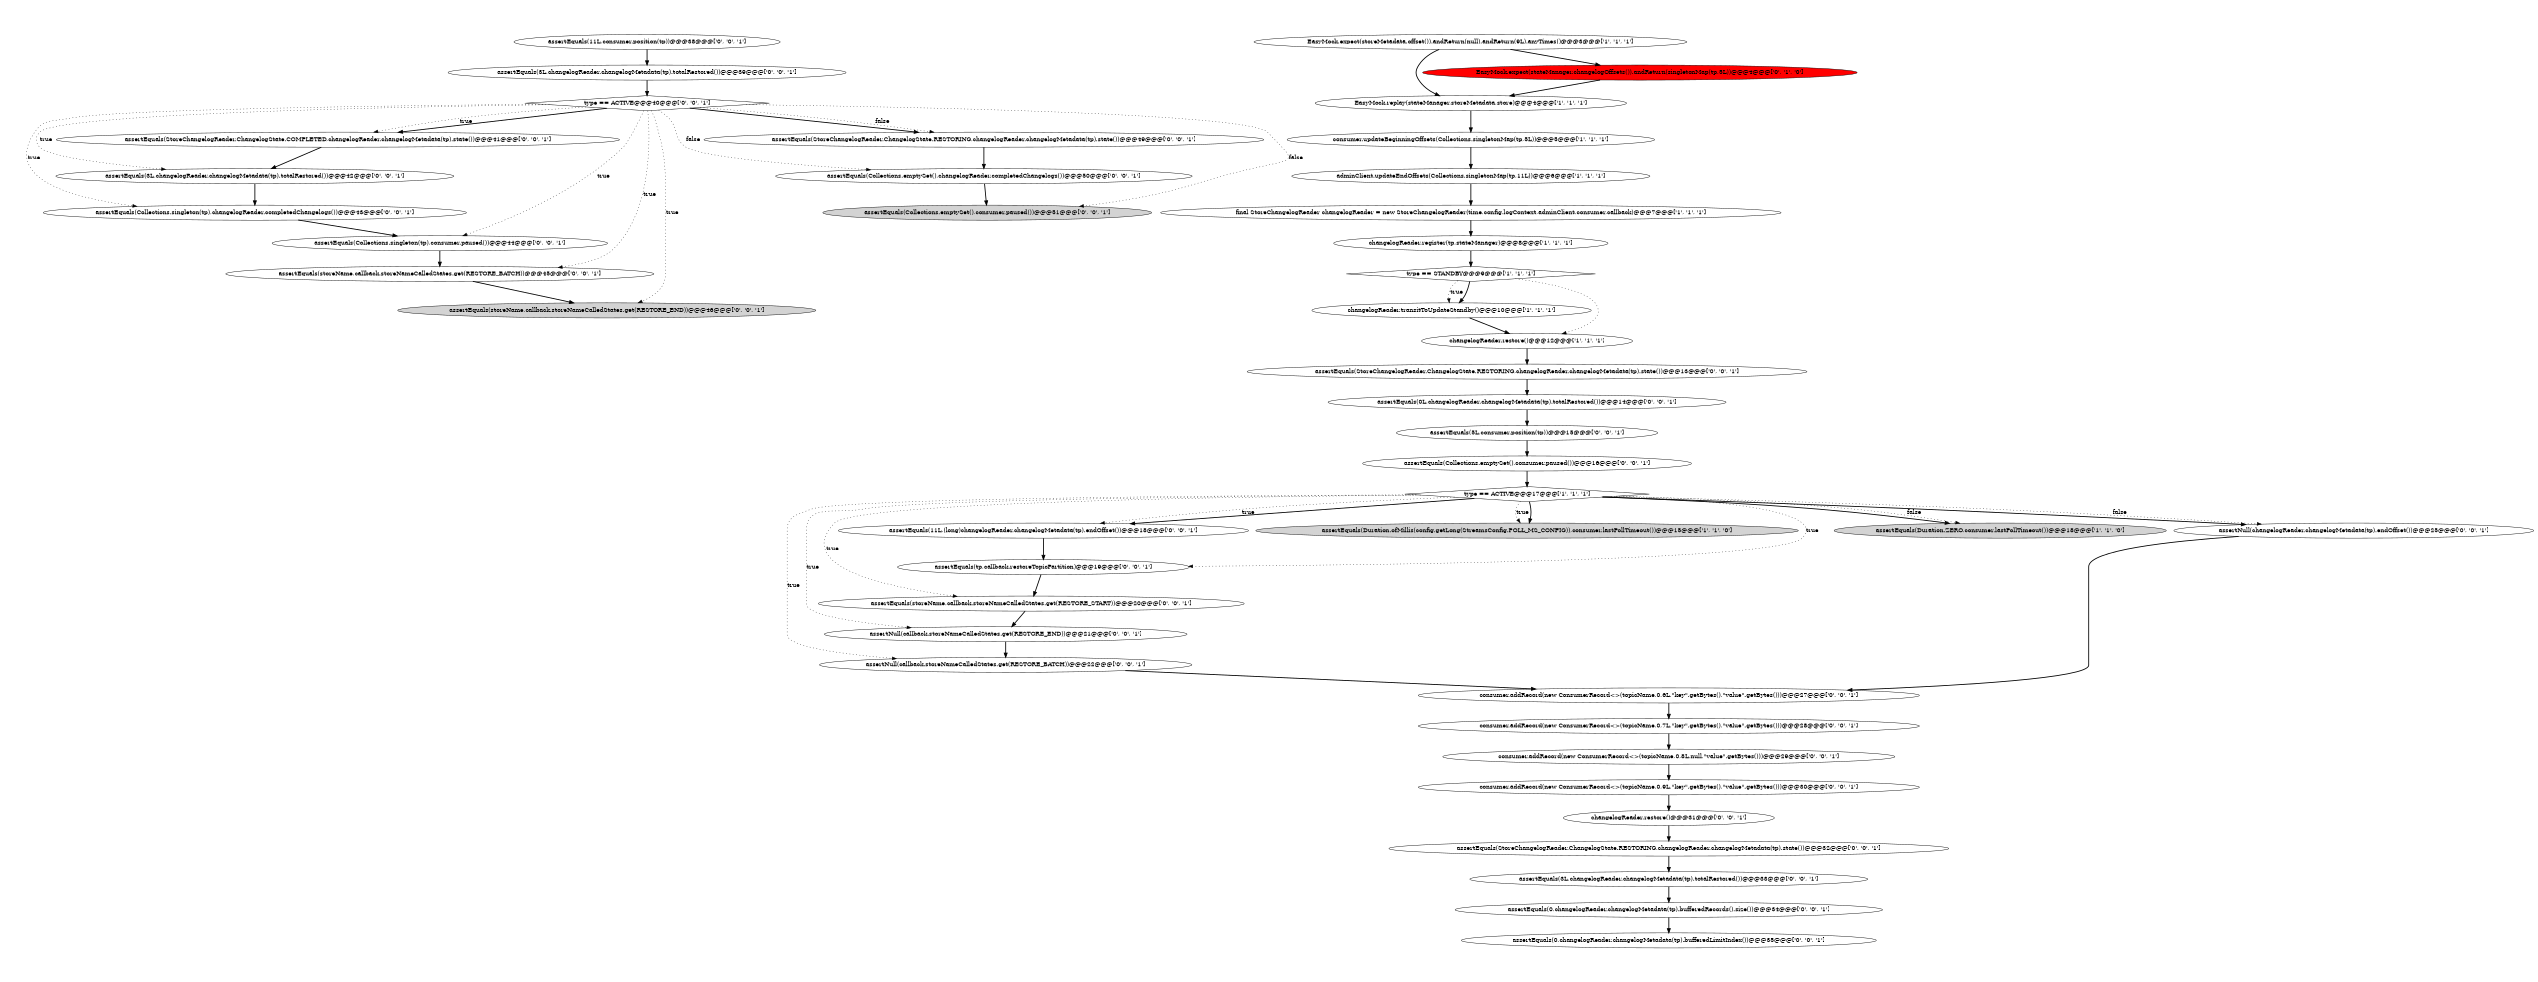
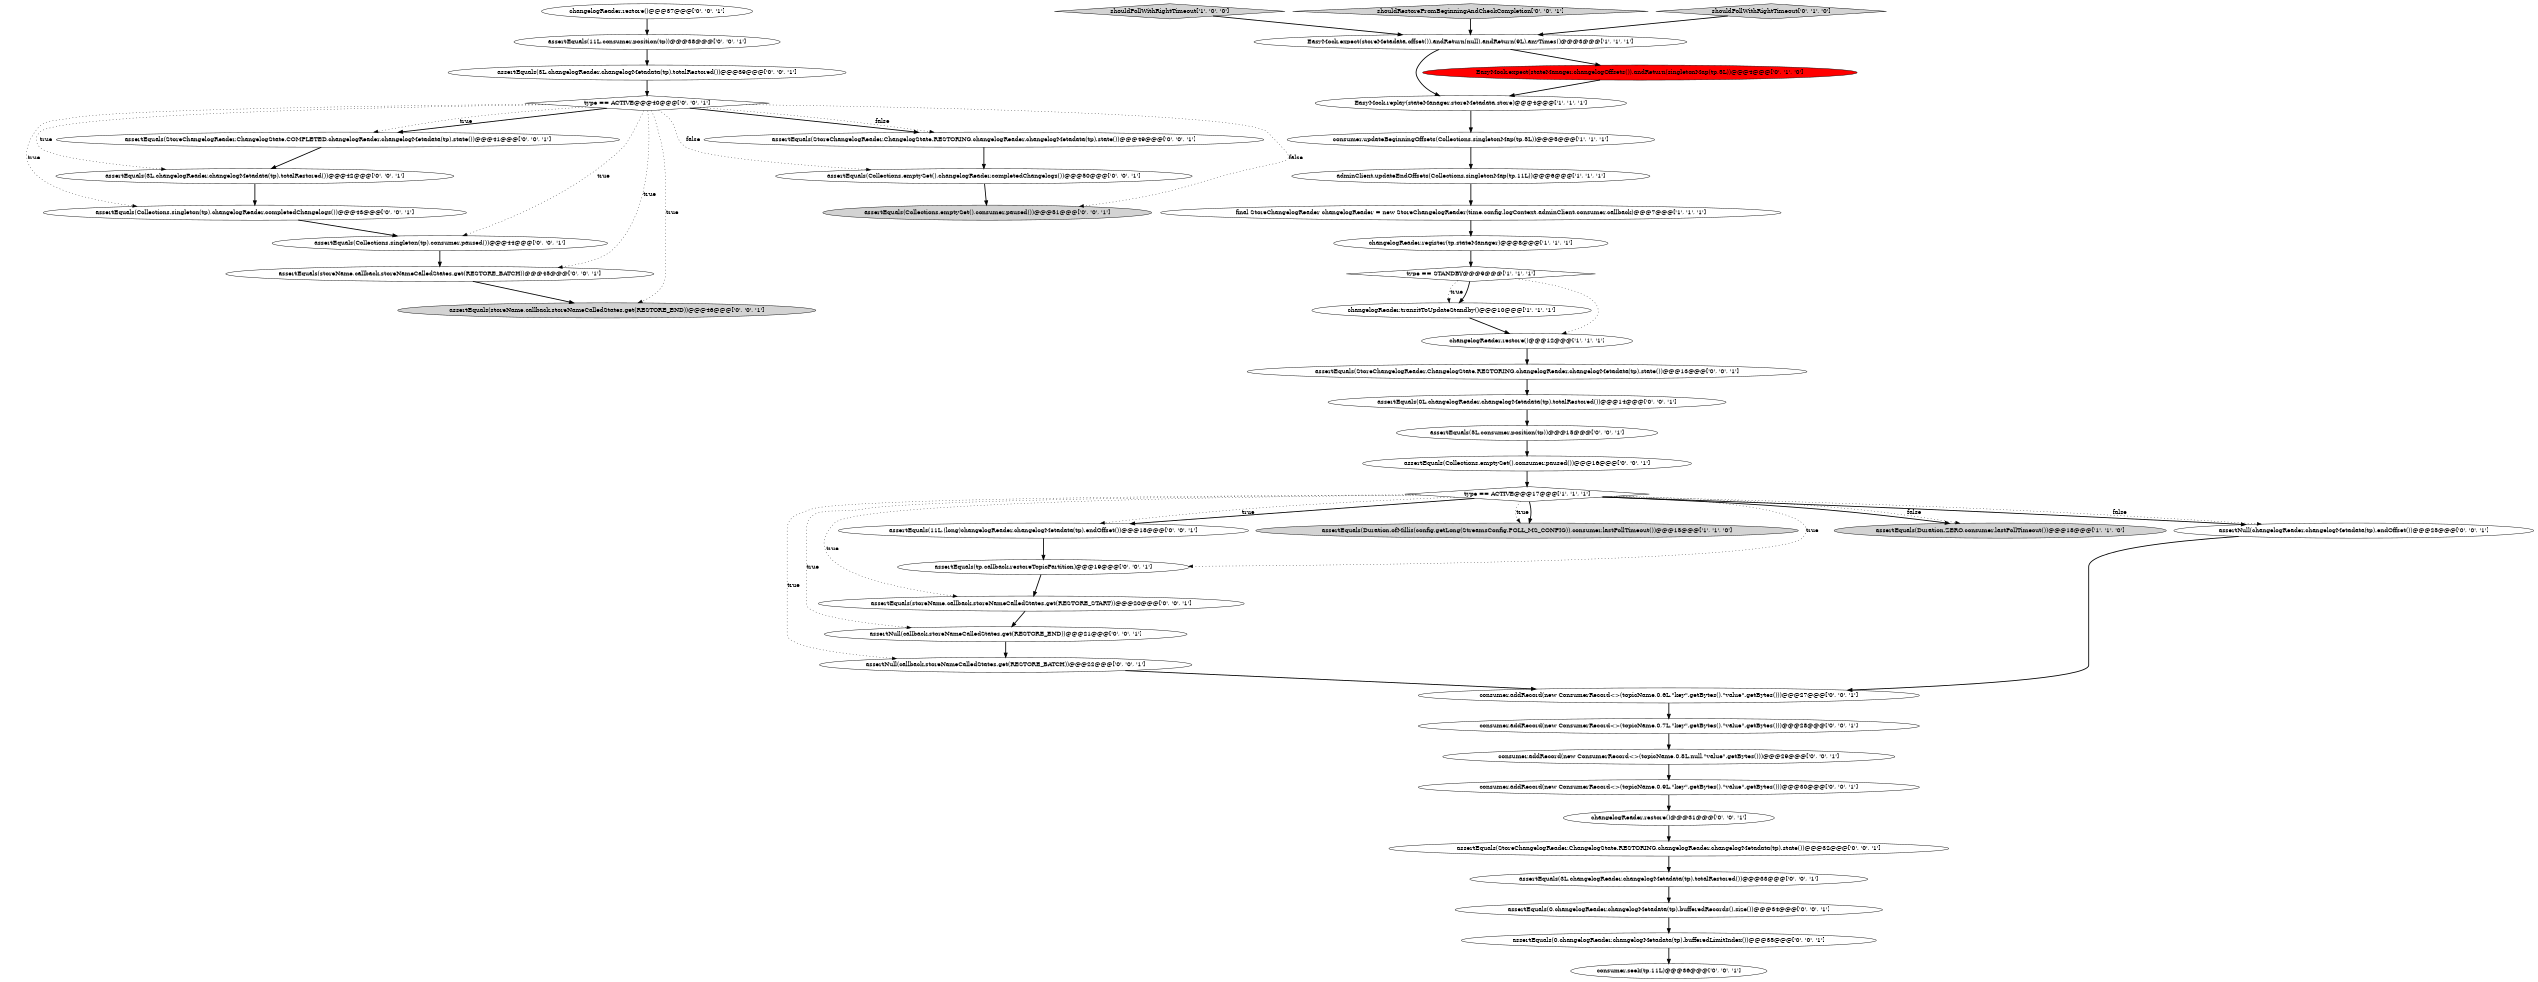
  digraph {
    node [fillcolor=white shape=ellipse style=filled]
    edge [style=bold]
    n1 [label="assertEquals(11L,consumer.position(tp))@@@38@@@['0', '0', '1']"]
    n2 [label="assertEquals(3L,changelogReader.changelogMetadata(tp).totalRestored())@@@39@@@['0', '0', '1']"]
    n3 [label="type == ACTIVE@@@40@@@['0', '0', '1']" shape=diamond]
    n4 [label="type == STANDBY@@@9@@@['1', '1', '1']" shape=diamond]
    n5 [label="changelogReader.transitToUpdateStandby()@@@10@@@['1', '1', '1']"]
    n6 [label="changelogReader.restore()@@@12@@@['1', '1', '1']"]
    n7 [label="assertEquals(StoreChangelogReader.ChangelogState.RESTORING,changelogReader.changelogMetadata(tp).state())@@@13@@@['0', '0', '1']"]
    n8 [label="assertEquals(Collections.emptySet(),consumer.paused())@@@16@@@['0', '0', '1']"]
    n9 [label="type == ACTIVE@@@17@@@['1', '1', '1']" shape=diamond]
    n10 [label="assertNull(callback.storeNameCalledStates.get(RESTORE_BATCH))@@@22@@@['0', '0', '1']"]
    n11 [label="assertEquals(tp,callback.restoreTopicPartition)@@@19@@@['0', '0', '1']"]
    n12 [label="assertEquals(storeName,callback.storeNameCalledStates.get(RESTORE_START))@@@20@@@['0', '0', '1']"]
    n13 [label="assertNull(changelogReader.changelogMetadata(tp).endOffset())@@@25@@@['0', '0', '1']"]
    n14 [fillcolor=lightgray label="assertEquals(Duration.ofMillis(config.getLong(StreamsConfig.POLL_MS_CONFIG)),consumer.lastPollTimeout())@@@15@@@['1', '1', '0']"]
    n15 [label="assertNull(callback.storeNameCalledStates.get(RESTORE_END))@@@21@@@['0', '0', '1']"]
    n16 [fillcolor=lightgray label="assertEquals(Duration.ZERO,consumer.lastPollTimeout())@@@18@@@['1', '1', '0']"]
    n17 [label="assertEquals(11L,(long)changelogReader.changelogMetadata(tp).endOffset())@@@18@@@['0', '0', '1']"]
    n18 [label="consumer.addRecord(new ConsumerRecord<>(topicName,0,6L,\"key\".getBytes(),\"value\".getBytes()))@@@27@@@['0', '0', '1']"]
    n19 [label="consumer.addRecord(new ConsumerRecord<>(topicName,0,7L,\"key\".getBytes(),\"value\".getBytes()))@@@28@@@['0', '0', '1']"]
+   n20 [label="consumer.seek(tp,11L)@@@36@@@['0', '0', '1']"]
+   n21 [label="changelogReader.restore()@@@37@@@['0', '0', '1']"]
+   n22 [fillcolor=lightgray label="shouldPollWithRightTimeout['1', '0', '0']" shape=diamond]
    n23 [label="EasyMock.expect(storeMetadata.offset()).andReturn(null).andReturn(9L).anyTimes()@@@3@@@['1', '1', '1']"]
    n24 [label="EasyMock.replay(stateManager,storeMetadata,store)@@@4@@@['1', '1', '1']"]
    n25 [fillcolor=red label="EasyMock.expect(stateManager.changelogOffsets()).andReturn(singletonMap(tp,5L))@@@4@@@['0', '1', '0']"]
    n26 [label="consumer.updateBeginningOffsets(Collections.singletonMap(tp,5L))@@@5@@@['1', '1', '1']"]
    n27 [label="adminClient.updateEndOffsets(Collections.singletonMap(tp,11L))@@@6@@@['1', '1', '1']"]
+   n28 [fillcolor=lightgray label="shouldRestoreFromBeginningAndCheckCompletion['0', '0', '1']" shape=diamond]
    n29 [label="consumer.addRecord(new ConsumerRecord<>(topicName,0,8L,null,\"value\".getBytes()))@@@29@@@['0', '0', '1']"]
    n30 [label="consumer.addRecord(new ConsumerRecord<>(topicName,0,9L,\"key\".getBytes(),\"value\".getBytes()))@@@30@@@['0', '0', '1']"]
    n31 [label="assertEquals(StoreChangelogReader.ChangelogState.RESTORING,changelogReader.changelogMetadata(tp).state())@@@32@@@['0', '0', '1']"]
    n32 [label="assertEquals(3L,changelogReader.changelogMetadata(tp).totalRestored())@@@33@@@['0', '0', '1']"]
    n33 [label="assertEquals(0,changelogReader.changelogMetadata(tp).bufferedRecords().size())@@@34@@@['0', '0', '1']"]
    n34 [label="assertEquals(StoreChangelogReader.ChangelogState.COMPLETED,changelogReader.changelogMetadata(tp).state())@@@41@@@['0', '0', '1']"]
    n35 [label="assertEquals(3L,changelogReader.changelogMetadata(tp).totalRestored())@@@42@@@['0', '0', '1']"]
    n36 [label="assertEquals(Collections.singleton(tp),changelogReader.completedChangelogs())@@@43@@@['0', '0', '1']"]
    n37 [label="assertEquals(0,changelogReader.changelogMetadata(tp).bufferedLimitIndex())@@@35@@@['0', '0', '1']"]
    n38 [label="assertEquals(storeName,callback.storeNameCalledStates.get(RESTORE_BATCH))@@@45@@@['0', '0', '1']"]
    n39 [fillcolor=lightgray label="assertEquals(storeName,callback.storeNameCalledStates.get(RESTORE_END))@@@46@@@['0', '0', '1']"]
+   n40 [fillcolor=lightgray label="shouldPollWithRightTimeout['0', '1', '0']" shape=diamond]
    n41 [label="final StoreChangelogReader changelogReader = new StoreChangelogReader(time,config,logContext,adminClient,consumer,callback)@@@7@@@['1', '1', '1']"]
    n42 [label="changelogReader.register(tp,stateManager)@@@8@@@['1', '1', '1']"]
    n43 [label="assertEquals(Collections.singleton(tp),consumer.paused())@@@44@@@['0', '0', '1']"]
    n44 [fillcolor=lightgray label="assertEquals(Collections.emptySet(),consumer.paused())@@@51@@@['0', '0', '1']"]
    n45 [label="changelogReader.restore()@@@31@@@['0', '0', '1']"]
    n46 [label="assertEquals(Collections.emptySet(),changelogReader.completedChangelogs())@@@50@@@['0', '0', '1']"]
    n47 [label="assertEquals(0L,changelogReader.changelogMetadata(tp).totalRestored())@@@14@@@['0', '0', '1']"]
    n48 [label="assertEquals(5L,consumer.position(tp))@@@15@@@['0', '0', '1']"]
    n49 [label="assertEquals(StoreChangelogReader.ChangelogState.RESTORING,changelogReader.changelogMetadata(tp).state())@@@49@@@['0', '0', '1']"]
    n1 -> n2
    n2 -> n3
    n3 -> n34
    n3 -> n34 [label=true style=dotted]
    n3 -> n35 [label=true style=dotted]
    n3 -> n36 [label=true style=dotted]
    n3 -> n38 [label=true style=dotted]
    n3 -> n39 [label=true style=dotted]
    n3 -> n43 [label=true style=dotted]
    n3 -> n44 [label=false style=dotted]
    n3 -> n46 [label=false style=dotted]
    n3 -> n49
    n3 -> n49 [label=false style=dotted]
    n4 -> n5
    n4 -> n5 [label=true style=dotted]
    n4 -> n6 [style=dotted]
    n5 -> n6
    n6 -> n7
    n7 -> n47
    n8 -> n9
    n9 -> n10 [label=true style=dotted]
    n9 -> n11 [label=true style=dotted]
    n9 -> n12 [label=true style=dotted]
    n9 -> n13
    n9 -> n13 [label=false style=dotted]
    n9 -> n14
    n9 -> n14 [label=true style=dotted]
    n9 -> n15 [label=true style=dotted]
    n9 -> n16
    n9 -> n16 [label=false style=dotted]
    n9 -> n17
    n9 -> n17 [label=true style=dotted]
    n10 -> n18
    n11 -> n12
    n12 -> n15
    n13 -> n18
    n15 -> n10
    n17 -> n11
    n18 -> n19
    n19 -> n29
+   n21 -> n1
+   n22 -> n23
    n23 -> n24
    n23 -> n25
    n24 -> n26
    n25 -> n24
    n26 -> n27
    n27 -> n41
+   n28 -> n23
    n29 -> n30
    n30 -> n45
    n31 -> n32
    n32 -> n33
    n33 -> n37
    n34 -> n35
    n35 -> n36
    n36 -> n43
+   n37 -> n20
    n38 -> n39
+   n40 -> n23
    n41 -> n42
    n42 -> n4
    n43 -> n38
    n45 -> n31
    n46 -> n44
    n47 -> n48
    n48 -> n8
    n49 -> n46
  }
